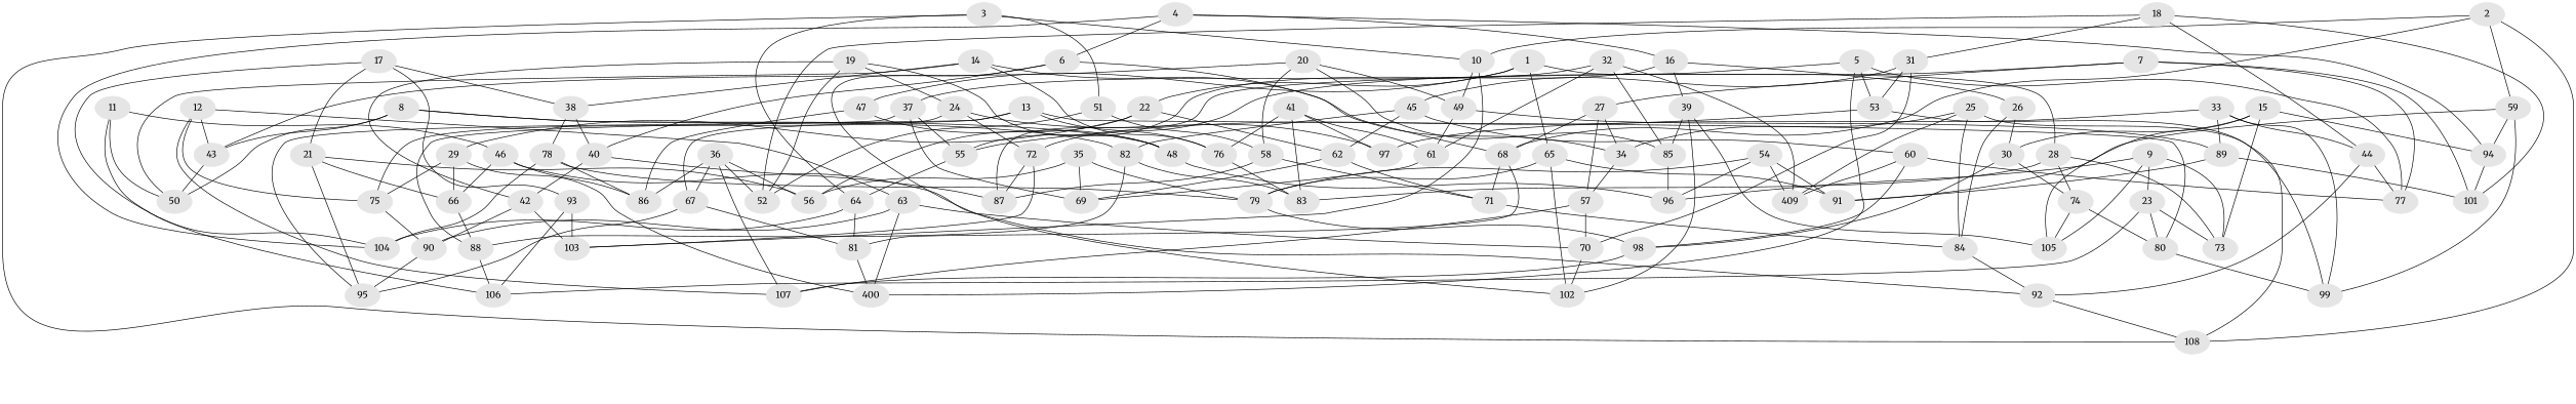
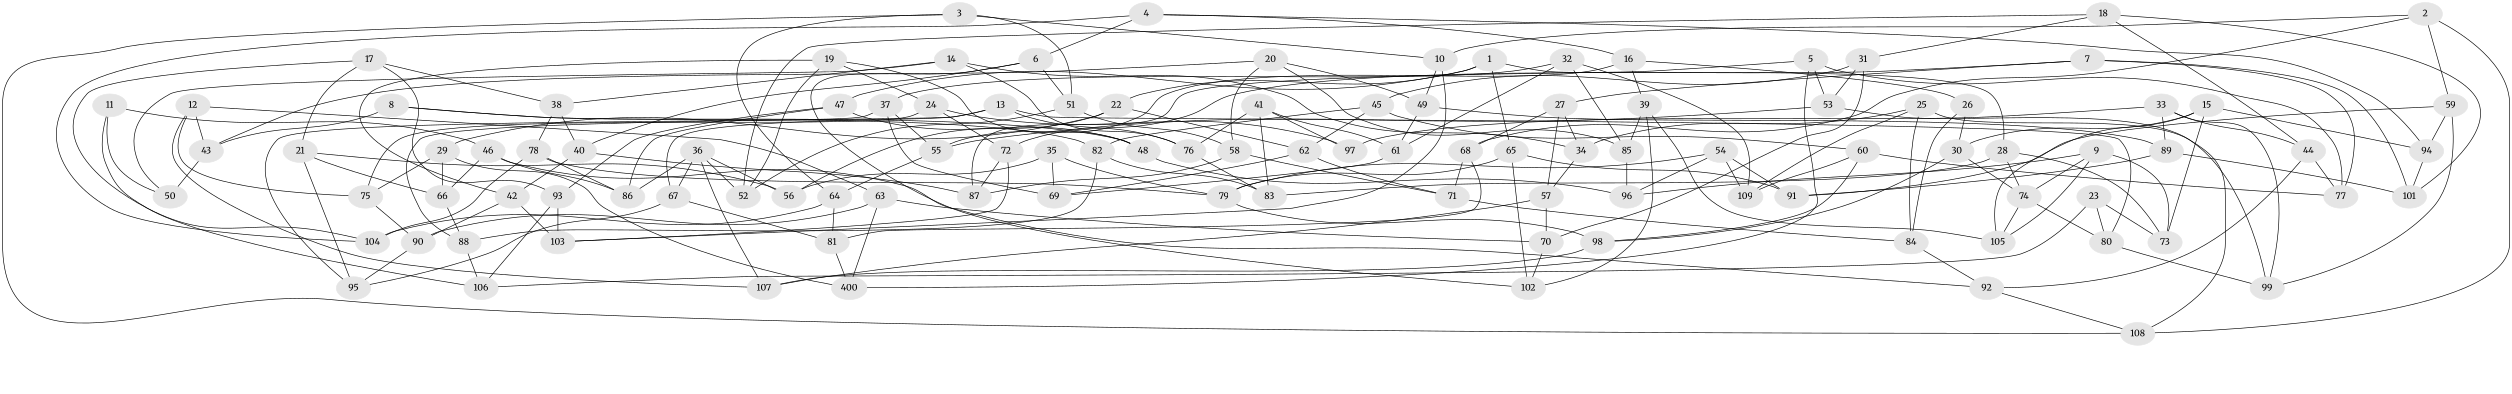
  graph {
    fontname=Merriweather
    node [color=gray90 fontname=Merriweather style=filled]
    edge [fontname=Merriweather]
    1
    22
    28
    47
    65
    56
    29
    62
    73
    74
    83
    48
    93
    86
    102
    79
    91
    2
    10
    59
    68
    108
    49
    103
    94
    99
    71
    81
    3
    51
    64
    52
    58
    104
    4
    6
    16
    40
    26
    39
    55
    101
    5
    53
    77
    87
    n47 [label=400]
    42
    7
    27
    72
    34
    57
    8
    43
    50
    82
    96
    88
    9
    23
    105
    106
    80
    61
    89
    11
    46
    66
    92
    12
    63
    75
    107
    70
    90
    13
    67
    76
    95
    14
    38
    78
    15
    30
    98
    84
    85
    17
    21
    18
    31
    44
    45
    19
    24
    97
    20
    69
    25
-   109 [label=409]
+   109
    60
    32
    37
    33
    35
    36
    41
    54
    1 -- 22
    1 -- 28
    1 -- 47
    1 -- 65
    22 -- 56
    22 -- 29
    22 -- 62
    28 -- 73
    28 -- 74
    28 -- 83
    47 -- 48
+   47 -- 93
    47 -- 86
    65 -- 102
    65 -- 79
    65 -- 91
    29 -- n47
    29 -- 66
    29 -- 75
    62 -- 71
    62 -- 69
    74 -- 105
    74 -- 80
    48 -- 96
    93 -- 103
    93 -- 106
    79 -- 98
    2 -- 10
    2 -- 59
    2 -- 68
    2 -- 108
    10 -- 49
    10 -- 103
    59 -- 91
    59 -- 94
    59 -- 99
    68 -- 71
    68 -- 81
    49 -- 61
    49 -- 89
    94 -- 101
    71 -- 84
    81 -- n47
    3 -- 10
    3 -- 108
    3 -- 51
    3 -- 64
    51 -- 52
    51 -- 58
    64 -- 81
    64 -- 104
    58 -- 71
    58 -- 87
    4 -- 94
    4 -- 104
    4 -- 6
    4 -- 16
    6 -- 102
-   6 -- 68
+   6 -- 51
    6 -- 40
    16 -- 26
    16 -- 39
    16 -- 55
    40 -- 87
    40 -- 42
    26 -- 30
    26 -- 84
    39 -- 102
    39 -- 105
    39 -- 85
    55 -- 64
    5 -- 53
    5 -- 77
    5 -- 87
    5 -- n47
    53 -- 99
    53 -- 55
    42 -- 103
    42 -- 90
    7 -- 101
    7 -- 77
    7 -- 27
    7 -- 72
    27 -- 68
    27 -- 34
    27 -- 57
    72 -- 103
    72 -- 87
    34 -- 57
    57 -- 107
    57 -- 70
    8 -- 48
    8 -- 43
-   8 -- 50
    8 -- 82
    43 -- 50
    82 -- 83
    82 -- 88
    88 -- 106
    9 -- 73
    9 -- 96
-   9 -- 23
+   9 -- 74
    9 -- 105
    23 -- 73
    23 -- 106
    23 -- 80
    80 -- 99
    61 -- 69
    89 -- 91
    89 -- 101
    11 -- 50
    11 -- 106
    11 -- 46
    46 -- 86
    46 -- 66
    46 -- 92
    66 -- 88
    92 -- 108
    12 -- 43
    12 -- 63
    12 -- 75
    12 -- 107
    63 -- n47
    63 -- 70
    63 -- 90
    75 -- 90
    70 -- 102
    90 -- 95
    13 -- 88
    13 -- 80
    13 -- 67
    13 -- 76
    67 -- 81
    67 -- 95
    76 -- 83
    14 -- 34
    14 -- 50
    14 -- 76
    14 -- 38
    38 -- 40
    38 -- 78
    78 -- 86
    78 -- 79
    78 -- 104
    15 -- 73
    15 -- 94
    15 -- 105
    15 -- 30
    30 -- 74
    30 -- 98
    98 -- 107
    84 -- 92
    85 -- 96
    17 -- 93
    17 -- 104
    17 -- 38
    17 -- 21
    21 -- 56
    21 -- 66
    21 -- 95
    18 -- 52
    18 -- 101
    18 -- 31
    18 -- 44
    31 -- 53
    31 -- 70
    31 -- 45
    44 -- 77
    44 -- 92
    45 -- 62
    45 -- 82
    45 -- 60
    19 -- 48
    19 -- 52
    19 -- 42
    19 -- 24
    24 -- 72
    24 -- 75
    24 -- 97
    20 -- 49
    20 -- 58
    20 -- 43
    20 -- 85
    25 -- 108
    25 -- 34
    25 -- 84
    25 -- 109
    60 -- 77
    60 -- 98
    60 -- 109
    32 -- 61
    32 -- 85
    32 -- 109
    32 -- 37
    37 -- 55
    37 -- 95
    37 -- 69
    33 -- 99
    33 -- 89
    33 -- 44
    33 -- 97
    35 -- 56
    35 -- 79
    35 -- 69
    36 -- 56
    36 -- 86
    36 -- 52
    36 -- 107
    36 -- 67
    41 -- 83
    41 -- 61
    41 -- 76
    41 -- 97
    54 -- 79
    54 -- 91
    54 -- 96
    54 -- 109
  }
